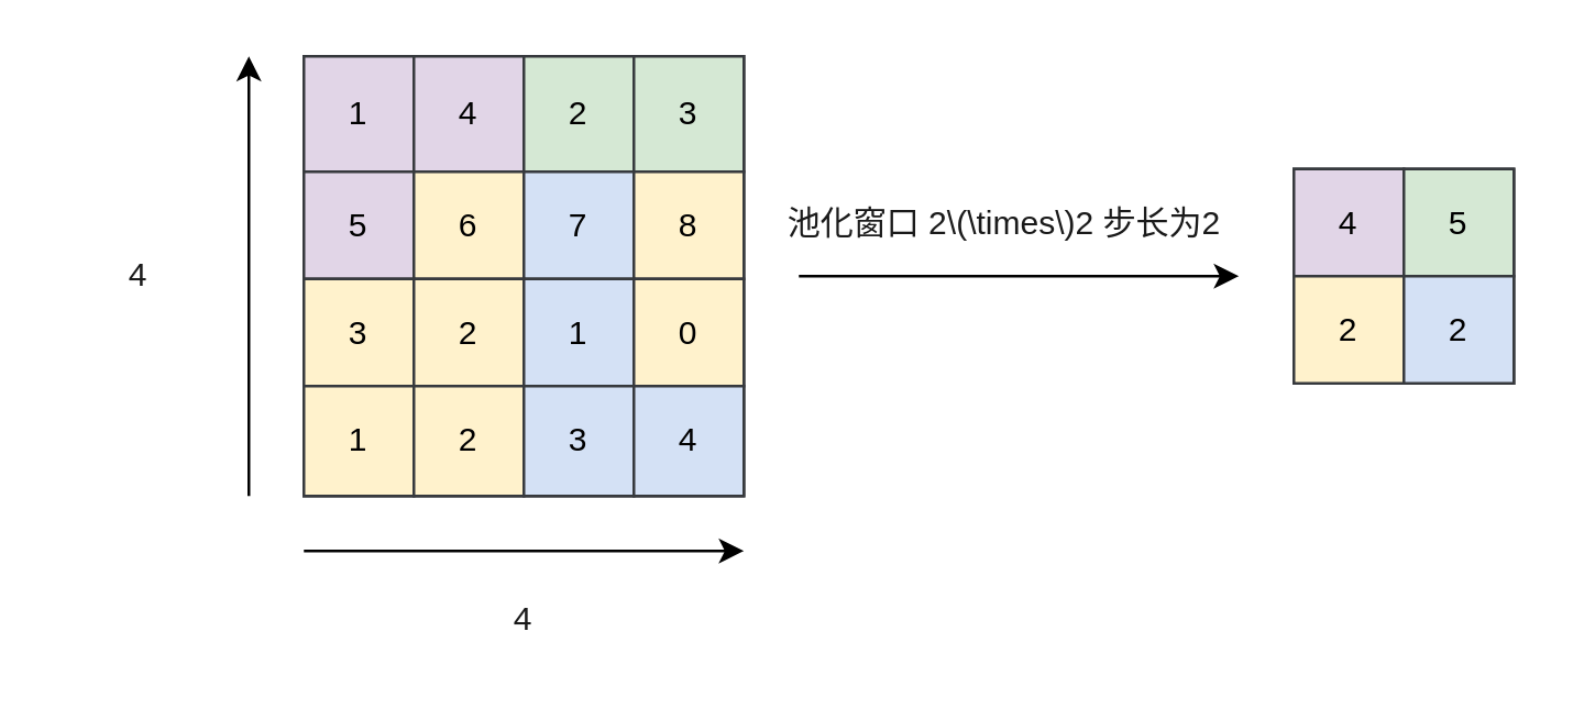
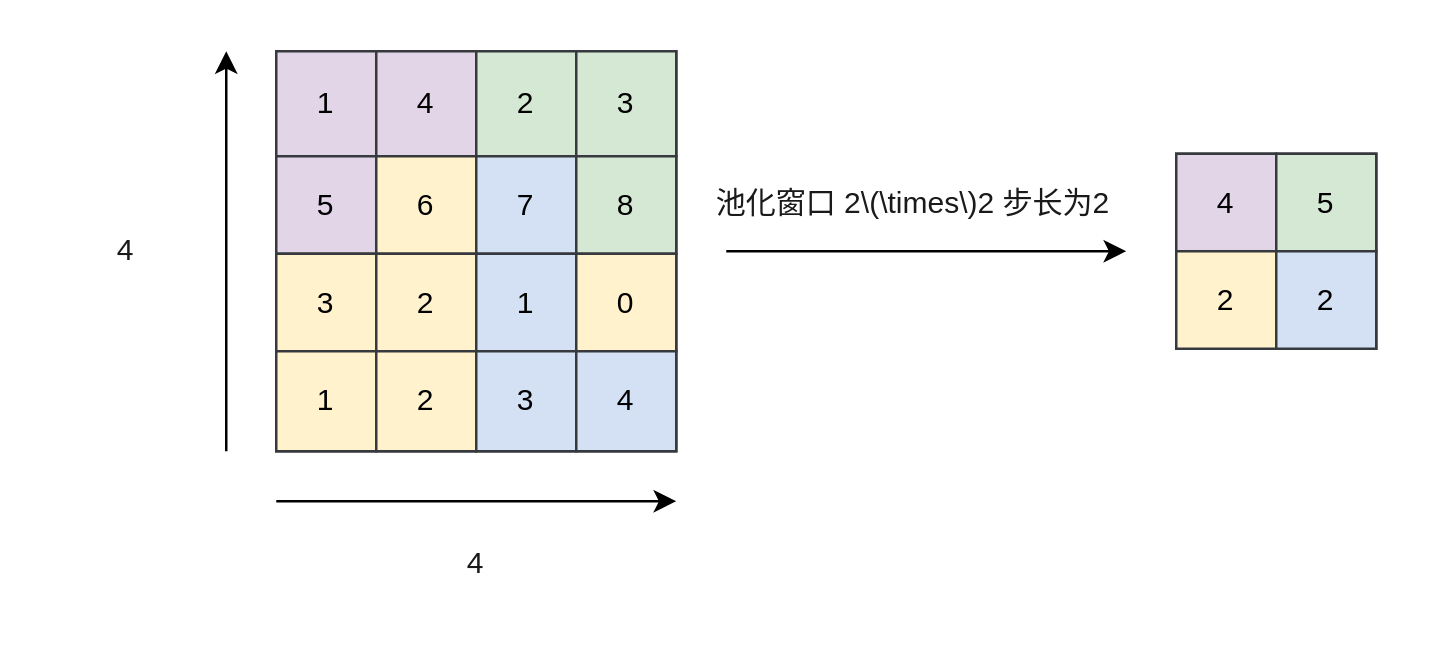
  <mxCell id="0" />
  <mxCell id="1" parent="0" />
  <mxCell id="2" value="" style="endArrow=classic;html=1;rounded=0;" parent="1" edge="1"><mxGeometry width="50" height="50" relative="1" as="geometry"><mxPoint x="90" y="180" as="sourcePoint" /><mxPoint x="90" y="20" as="targetPoint" /></mxGeometry></mxCell>
  <mxCell id="3" value="" style="childLayout=tableLayout;recursiveResize=0;shadow=0;fillColor=#ffff88;direction=north;strokeColor=#36393d;" parent="1" vertex="1"><mxGeometry x="110" y="20" width="160" height="160" as="geometry" /></mxCell>
  <mxCell id="4" value="" style="shape=tableRow;horizontal=0;startSize=0;swimlaneHead=0;swimlaneBody=0;top=0;left=0;bottom=0;right=0;dropTarget=0;collapsible=0;recursiveResize=0;expand=0;fontStyle=0;fillColor=none;strokeColor=inherit;" parent="3" vertex="1"><mxGeometry width="160" height="42" as="geometry" /></mxCell>
  <mxCell id="5" value="1" style="connectable=0;recursiveResize=0;strokeColor=#36393d;fillColor=#E1D5E7;align=center;whiteSpace=wrap;html=1;fillStyle=solid;" parent="4" vertex="1"><mxGeometry width="40" height="42" as="geometry"><mxRectangle width="40" height="42" as="alternateBounds" /></mxGeometry></mxCell>
  <mxCell id="6" value="4" style="connectable=0;recursiveResize=0;strokeColor=#36393d;fillColor=#E1D5E7;align=center;whiteSpace=wrap;html=1;fillStyle=solid;" parent="4" vertex="1"><mxGeometry x="40" width="40" height="42" as="geometry"><mxRectangle width="40" height="42" as="alternateBounds" /></mxGeometry></mxCell>
  <mxCell id="7" value="2" style="connectable=0;recursiveResize=0;strokeColor=#36393d;fillColor=#D5E8D4;align=center;whiteSpace=wrap;html=1;" parent="4" vertex="1"><mxGeometry x="80" width="40" height="42" as="geometry"><mxRectangle width="40" height="42" as="alternateBounds" /></mxGeometry></mxCell>
  <mxCell id="8" value="3" style="connectable=0;recursiveResize=0;strokeColor=#36393d;fillColor=#D5E8D4;align=center;whiteSpace=wrap;html=1;" parent="4" vertex="1"><mxGeometry x="120" width="40" height="42" as="geometry"><mxRectangle width="40" height="42" as="alternateBounds" /></mxGeometry></mxCell>
  <mxCell id="9" value="" style="shape=tableRow;horizontal=0;startSize=0;swimlaneHead=0;swimlaneBody=0;top=0;left=0;bottom=0;right=0;dropTarget=0;collapsible=0;recursiveResize=0;expand=0;fontStyle=0;fillColor=none;strokeColor=inherit;swimlaneFillColor=none;" parent="3" vertex="1"><mxGeometry y="42" width="160" height="39" as="geometry" /></mxCell>
  <mxCell id="10" value="5" style="connectable=0;recursiveResize=0;strokeColor=#36393d;fillColor=#E1D5E7;align=center;whiteSpace=wrap;html=1;fillStyle=solid;" parent="9" vertex="1"><mxGeometry width="40" height="39" as="geometry"><mxRectangle width="40" height="39" as="alternateBounds" /></mxGeometry></mxCell>
  <mxCell id="11" value="6" style="connectable=0;recursiveResize=0;strokeColor=#36393d;fillColor=#fff2cc;align=center;whiteSpace=wrap;html=1;fillStyle=solid;" parent="9" vertex="1"><mxGeometry x="40" width="40" height="39" as="geometry"><mxRectangle width="40" height="39" as="alternateBounds" /></mxGeometry></mxCell>
  <mxCell id="12" value="7" style="connectable=0;recursiveResize=0;strokeColor=#36393d;fillColor=#d4e1f5;align=center;whiteSpace=wrap;html=1;" parent="9" vertex="1"><mxGeometry x="80" width="40" height="39" as="geometry"><mxRectangle width="40" height="39" as="alternateBounds" /></mxGeometry></mxCell>
- <mxCell id="13" value="8" style="connectable=0;recursiveResize=0;strokeColor=#36393d;fillColor=#fff2cc;align=center;whiteSpace=wrap;html=1;" parent="9" vertex="1"><mxGeometry x="120" width="40" height="39" as="geometry"><mxRectangle width="40" height="39" as="alternateBounds" /></mxGeometry></mxCell>
+ <mxCell id="13" value="8" style="connectable=0;recursiveResize=0;strokeColor=#36393d;fillColor=#D5E8D4;align=center;whiteSpace=wrap;html=1;" parent="9" vertex="1"><mxGeometry x="120" width="40" height="39" as="geometry"><mxRectangle width="40" height="39" as="alternateBounds" /></mxGeometry></mxCell>
  <mxCell id="14" value="" style="shape=tableRow;horizontal=0;startSize=0;swimlaneHead=0;swimlaneBody=0;top=0;left=0;bottom=0;right=0;dropTarget=0;collapsible=0;recursiveResize=0;expand=0;fontStyle=0;fillColor=none;strokeColor=inherit;" parent="3" vertex="1"><mxGeometry y="81" width="160" height="39" as="geometry" /></mxCell>
  <mxCell id="15" value="3" style="connectable=0;recursiveResize=0;strokeColor=#36393d;fillColor=#FFF2CC;align=center;whiteSpace=wrap;html=1;" parent="14" vertex="1"><mxGeometry width="40" height="39" as="geometry"><mxRectangle width="40" height="39" as="alternateBounds" /></mxGeometry></mxCell>
  <mxCell id="16" value="2" style="connectable=0;recursiveResize=0;strokeColor=#36393d;fillColor=#FFF2CC;align=center;whiteSpace=wrap;html=1;" parent="14" vertex="1"><mxGeometry x="40" width="40" height="39" as="geometry"><mxRectangle width="40" height="39" as="alternateBounds" /></mxGeometry></mxCell>
  <mxCell id="17" value="1" style="connectable=0;recursiveResize=0;strokeColor=#36393d;fillColor=#D4E1F5;align=center;whiteSpace=wrap;html=1;" parent="14" vertex="1"><mxGeometry x="80" width="40" height="39" as="geometry"><mxRectangle width="40" height="39" as="alternateBounds" /></mxGeometry></mxCell>
  <mxCell id="18" value="0" style="connectable=0;recursiveResize=0;strokeColor=#36393d;fillColor=#fff2cc;align=center;whiteSpace=wrap;html=1;" parent="14" vertex="1"><mxGeometry x="120" width="40" height="39" as="geometry"><mxRectangle width="40" height="39" as="alternateBounds" /></mxGeometry></mxCell>
  <mxCell id="19" value="" style="shape=tableRow;horizontal=0;startSize=0;swimlaneHead=0;swimlaneBody=0;top=0;left=0;bottom=0;right=0;dropTarget=0;collapsible=0;recursiveResize=0;expand=0;fontStyle=0;fillColor=none;strokeColor=inherit;" parent="3" vertex="1"><mxGeometry y="120" width="160" height="40" as="geometry" /></mxCell>
  <mxCell id="20" value="1" style="connectable=0;recursiveResize=0;strokeColor=#36393d;fillColor=#FFF2CC;align=center;whiteSpace=wrap;html=1;" parent="19" vertex="1"><mxGeometry width="40" height="40" as="geometry"><mxRectangle width="40" height="40" as="alternateBounds" /></mxGeometry></mxCell>
  <mxCell id="21" value="2" style="connectable=0;recursiveResize=0;strokeColor=#36393d;fillColor=#FFF2CC;align=center;whiteSpace=wrap;html=1;" parent="19" vertex="1"><mxGeometry x="40" width="40" height="40" as="geometry"><mxRectangle width="40" height="40" as="alternateBounds" /></mxGeometry></mxCell>
  <mxCell id="22" value="3" style="connectable=0;recursiveResize=0;strokeColor=#36393d;fillColor=#D4E1F5;align=center;whiteSpace=wrap;html=1;" parent="19" vertex="1"><mxGeometry x="80" width="40" height="40" as="geometry"><mxRectangle width="40" height="40" as="alternateBounds" /></mxGeometry></mxCell>
  <mxCell id="23" value="4" style="connectable=0;recursiveResize=0;strokeColor=#36393d;fillColor=#D4E1F5;align=center;whiteSpace=wrap;html=1;" parent="19" vertex="1"><mxGeometry x="120" width="40" height="40" as="geometry"><mxRectangle width="40" height="40" as="alternateBounds" /></mxGeometry></mxCell>
  <mxCell id="24" value="" style="endArrow=classic;html=1;rounded=0;" parent="1" edge="1"><mxGeometry width="50" height="50" relative="1" as="geometry"><mxPoint x="110" y="200" as="sourcePoint" /><mxPoint x="270" y="200" as="targetPoint" /></mxGeometry></mxCell>
  <mxCell id="25" value="" style="childLayout=tableLayout;recursiveResize=0;shadow=0;fillColor=#ffff88;direction=north;strokeColor=#36393d;" parent="1" vertex="1"><mxGeometry x="470" y="61" width="80" height="78" as="geometry" /></mxCell>
  <mxCell id="26" value="" style="shape=tableRow;horizontal=0;startSize=0;swimlaneHead=0;swimlaneBody=0;top=0;left=0;bottom=0;right=0;dropTarget=0;collapsible=0;recursiveResize=0;expand=0;fontStyle=0;fillColor=none;strokeColor=inherit;swimlaneFillColor=none;" parent="25" vertex="1"><mxGeometry width="80" height="39" as="geometry" /></mxCell>
  <mxCell id="27" value="4" style="connectable=0;recursiveResize=0;strokeColor=#36393d;fillColor=#E1D5E7;align=center;whiteSpace=wrap;html=1;fillStyle=solid;" parent="26" vertex="1"><mxGeometry width="40" height="39" as="geometry"><mxRectangle width="40" height="39" as="alternateBounds" /></mxGeometry></mxCell>
  <mxCell id="28" value="5" style="connectable=0;recursiveResize=0;strokeColor=#36393d;fillColor=#D5E8D4;align=center;whiteSpace=wrap;html=1;" parent="26" vertex="1"><mxGeometry x="40" width="40" height="39" as="geometry"><mxRectangle width="40" height="39" as="alternateBounds" /></mxGeometry></mxCell>
  <mxCell id="29" value="" style="shape=tableRow;horizontal=0;startSize=0;swimlaneHead=0;swimlaneBody=0;top=0;left=0;bottom=0;right=0;dropTarget=0;collapsible=0;recursiveResize=0;expand=0;fontStyle=0;fillColor=none;strokeColor=inherit;" parent="25" vertex="1"><mxGeometry y="39" width="80" height="39" as="geometry" /></mxCell>
  <mxCell id="30" value="2" style="connectable=0;recursiveResize=0;strokeColor=#36393d;fillColor=#FFF2CC;align=center;whiteSpace=wrap;html=1;" parent="29" vertex="1"><mxGeometry width="40" height="39" as="geometry"><mxRectangle width="40" height="39" as="alternateBounds" /></mxGeometry></mxCell>
  <mxCell id="31" value="2" style="connectable=0;recursiveResize=0;strokeColor=#36393d;fillColor=#D4E1F5;align=center;whiteSpace=wrap;html=1;" parent="29" vertex="1"><mxGeometry x="40" width="40" height="39" as="geometry"><mxRectangle width="40" height="39" as="alternateBounds" /></mxGeometry></mxCell>
  <mxCell id="32" value="" style="endArrow=classic;html=1;strokeColor=#000000;fontColor=#1A1A1A;rounded=0;" parent="1" edge="1"><mxGeometry width="50" height="50" relative="1" as="geometry"><mxPoint x="290" y="100" as="sourcePoint" /><mxPoint x="450" y="100" as="targetPoint" /></mxGeometry></mxCell>
  <mxCell id="33" value="池化窗口 2\(\times\)2 步长为2" style="text;html=1;strokeColor=none;fillColor=none;align=center;verticalAlign=middle;whiteSpace=wrap;rounded=0;fontColor=#1A1A1A;" parent="1" vertex="1"><mxGeometry x="240" y="80" width="250" as="geometry" /></mxCell>
  <mxCell id="34" value="4" style="text;html=1;strokeColor=none;fillColor=none;align=center;verticalAlign=middle;whiteSpace=wrap;rounded=0;fontColor=#1A1A1A;" parent="1" vertex="1"><mxGeometry x="20" y="85" width="60" height="30" as="geometry" /></mxCell>
  <mxCell id="35" value="4" style="text;html=1;strokeColor=none;fillColor=none;align=center;verticalAlign=middle;whiteSpace=wrap;rounded=0;fontColor=#1A1A1A;" parent="1" vertex="1"><mxGeometry x="160" y="210" width="60" height="30" as="geometry" /></mxCell>
